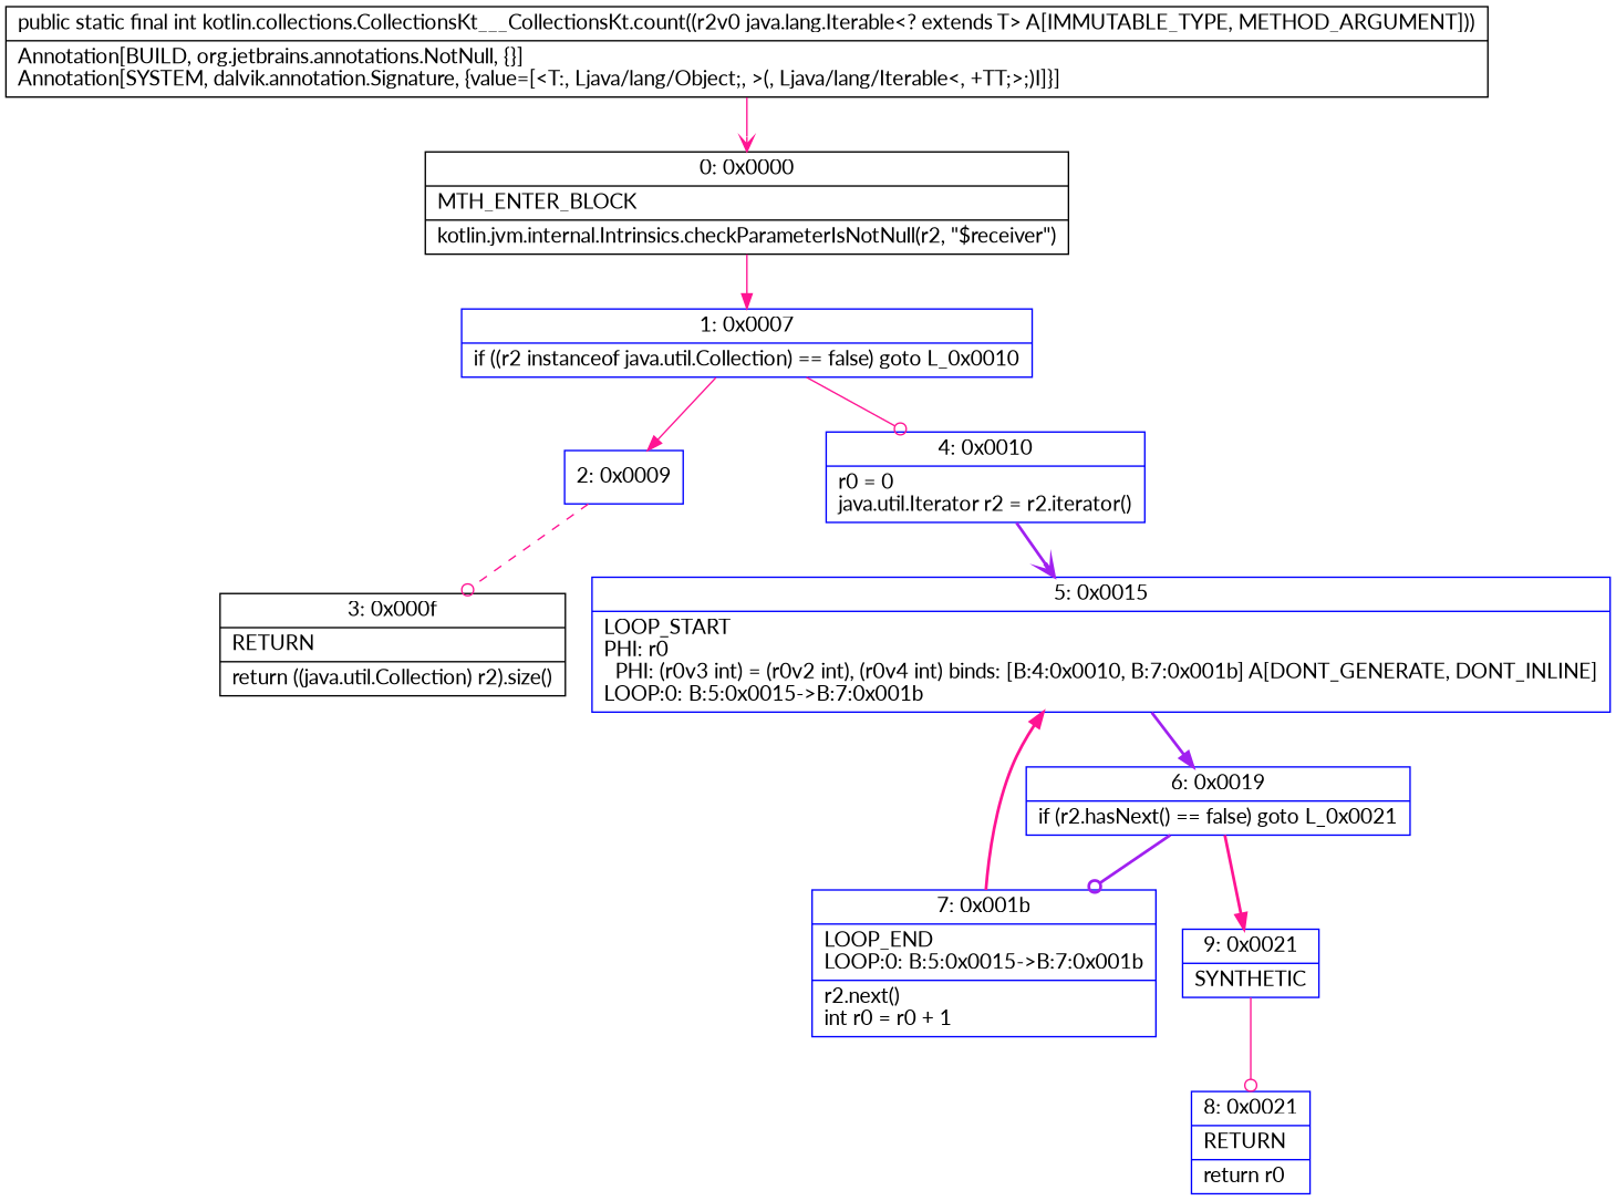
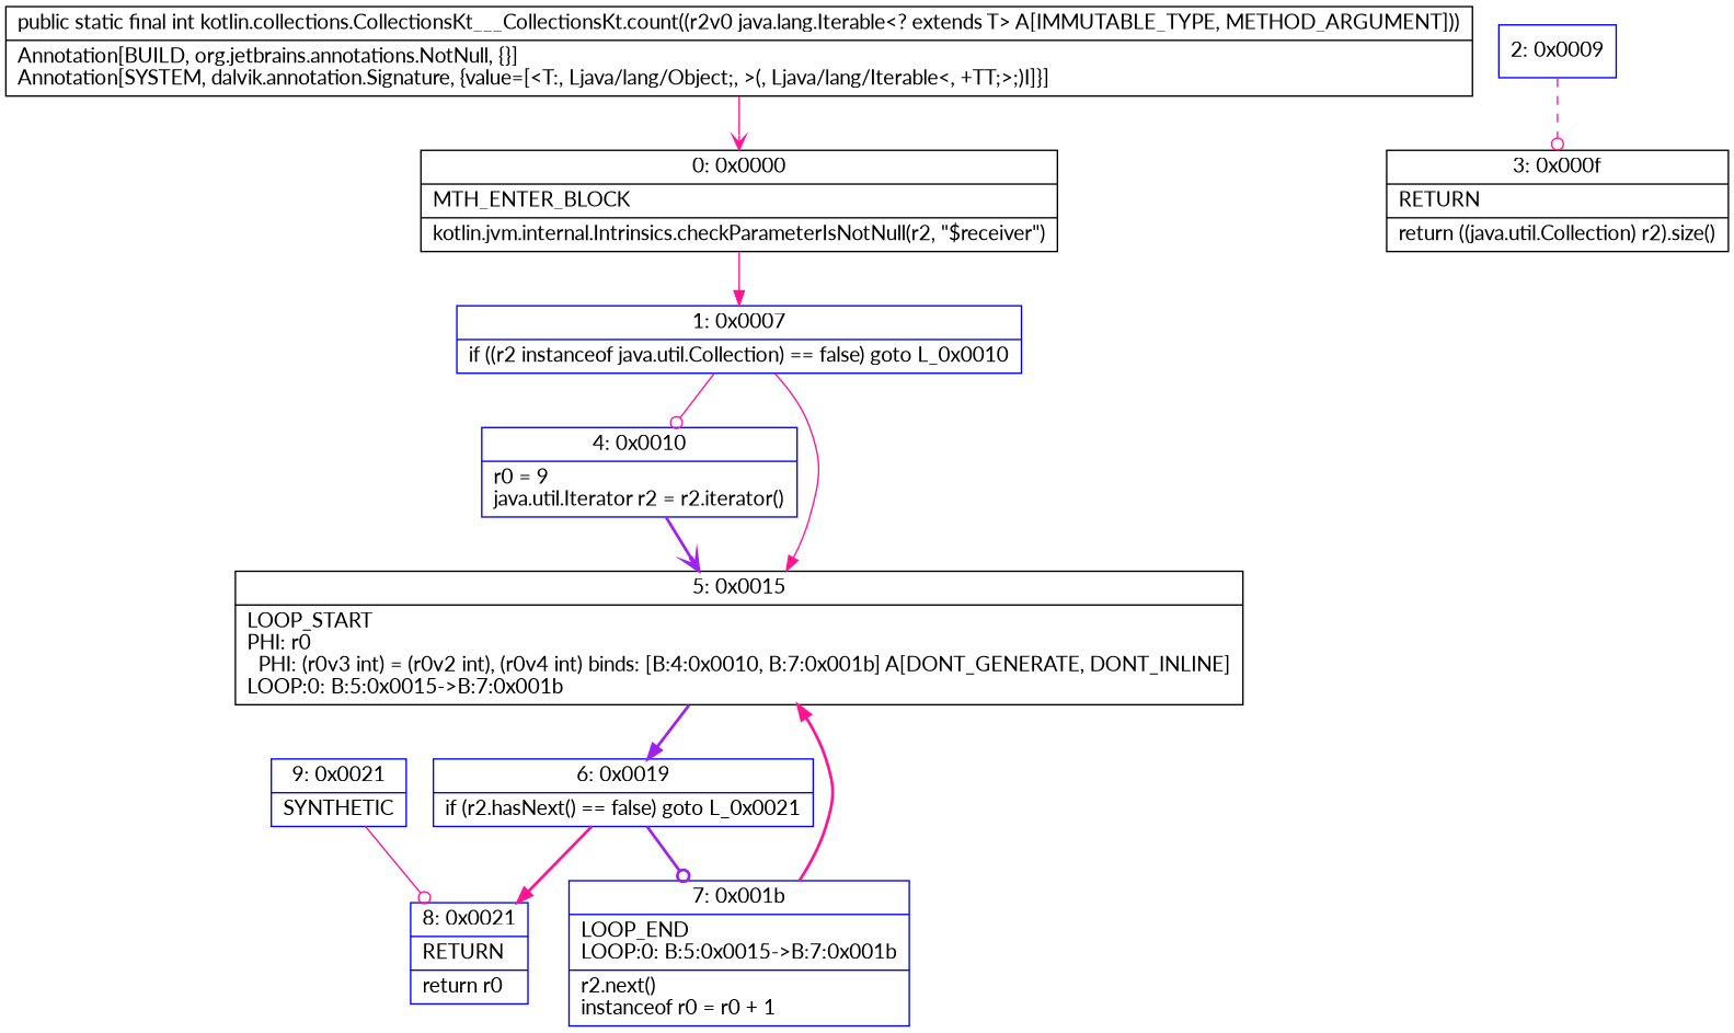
  digraph {
    fontname=Lato
    node [color=blue fontname=Lato shape=record]
    edge [arrowhead=normal color=deeppink fontname=Lato style=solid]
    n1 [color=black label="{0\:\ 0x0000|MTH_ENTER_BLOCK\l|kotlin.jvm.internal.Intrinsics.checkParameterIsNotNull(r2, \"$receiver\")\l}"]
    n2 [label="{1\:\ 0x0007|if ((r2 instanceof java.util.Collection) == false) goto L_0x0010\l}"]
    n3 [label="{2\:\ 0x0009}"]
-   n4 [label="{4\:\ 0x0010|r0 = 0\ljava.util.Iterator r2 = r2.iterator()\l}"]
+   n4 [label="{4\:\ 0x0010|r0 = 9\ljava.util.Iterator r2 = r2.iterator()\l}"]
    n5 [color=black label="{3\:\ 0x000f|RETURN\l|return ((java.util.Collection) r2).size()\l}"]
-   n6 [label="{5\:\ 0x0015|LOOP_START\lPHI: r0 \l  PHI: (r0v3 int) = (r0v2 int), (r0v4 int) binds: [B:4:0x0010, B:7:0x001b] A[DONT_GENERATE, DONT_INLINE]\lLOOP:0: B:5:0x0015\-\>B:7:0x001b\l}"]
+   n6 [color=black label="{5\:\ 0x0015|LOOP_START\lPHI: r0 \l  PHI: (r0v3 int) = (r0v2 int), (r0v4 int) binds: [B:4:0x0010, B:7:0x001b] A[DONT_GENERATE, DONT_INLINE]\lLOOP:0: B:5:0x0015\-\>B:7:0x001b\l}"]
    n7 [label="{6\:\ 0x0019|if (r2.hasNext() == false) goto L_0x0021\l}"]
-   n8 [label="{7\:\ 0x001b|LOOP_END\lLOOP:0: B:5:0x0015\-\>B:7:0x001b\l|r2.next()\lint r0 = r0 + 1\l}"]
+   n8 [label="{7\:\ 0x001b|LOOP_END\lLOOP:0: B:5:0x0015\-\>B:7:0x001b\l|r2.next()\linstanceof r0 = r0 + 1\l}"]
    n9 [label="{9\:\ 0x0021|SYNTHETIC\l}"]
    n10 [label="{8\:\ 0x0021|RETURN\l|return r0\l}"]
    n11 [color=black label="{public static final int kotlin.collections.CollectionsKt___CollectionsKt.count((r2v0 java.lang.Iterable\<? extends T\> A[IMMUTABLE_TYPE, METHOD_ARGUMENT]))  | Annotation[BUILD, org.jetbrains.annotations.NotNull, \{\}]\lAnnotation[SYSTEM, dalvik.annotation.Signature, \{value=[\<T:, Ljava\/lang\/Object;, \>(, Ljava\/lang\/Iterable\<, +TT;\>;)I]\}]\l}"]
    n1 -> n2
-   n2 -> n3
+   n2 -> n6
    n2 -> n4 [arrowhead=odot]
    n3 -> n5 [arrowhead=odot style=dashed]
    n4 -> n6 [arrowhead=vee color=purple style=bold]
    n6 -> n7 [color=purple style=bold]
    n7 -> n8 [arrowhead=odot color=purple style=bold]
-   n7 -> n9 [style=bold]
+   n7 -> n10 [style=bold]
    n8 -> n6 [style=bold]
    n9 -> n10 [arrowhead=odot]
    n11 -> n1 [arrowhead=vee]
  }
